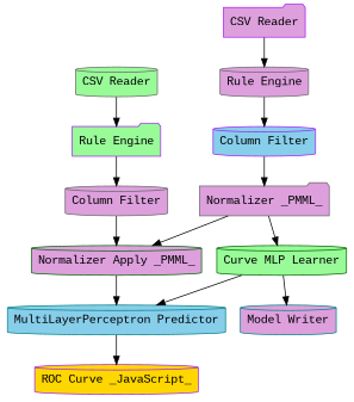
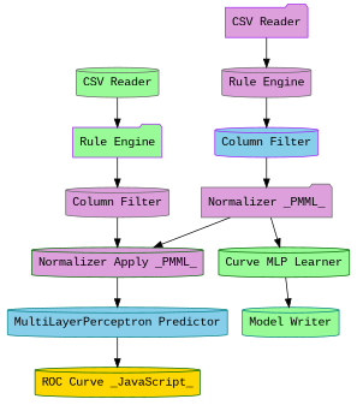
  digraph {
    fontname="Liberation Mono"
    rankdir=TB
    node [color=purple fillcolor=plum fontname="Liberation Mono" shape=cylinder style=filled]
    edge [fontname="Liberation Mono"]
    n1 [color=darkgreen fillcolor=palegreen label="Curve MLP Learner"]
-   n2 [color=teal label="Model Writer"]
+   n2 [color=teal fillcolor=palegreen label="Model Writer"]
    n3 [color=teal fillcolor=skyblue label="MultiLayerPerceptron Predictor"]
-   n4 [fillcolor=gold label="ROC Curve _JavaScript_"]
+   n4 [color=darkgreen fillcolor=gold label="ROC Curve _JavaScript_"]
    n5 [color=gray40 fillcolor=palegreen label="CSV Reader"]
    n6 [fillcolor=palegreen label="Rule Engine" shape=folder]
    n7 [color=gray40 label="Column Filter"]
    n8 [color=darkgreen label="Normalizer Apply _PMML_"]
    n9 [fillcolor=skyblue label="Column Filter"]
    n10 [color=gray40 label="Normalizer _PMML_" shape=folder]
    n11 [label="CSV Reader" shape=folder]
    n12 [color=gray40 label="Rule Engine"]
    n1 -> n2
-   n1 -> n3
    n3 -> n4
    n5 -> n6
    n6 -> n7
    n7 -> n8
    n8 -> n3
    n9 -> n10
    n10 -> n1
    n10 -> n8
    n11 -> n12
    n12 -> n9
  }
